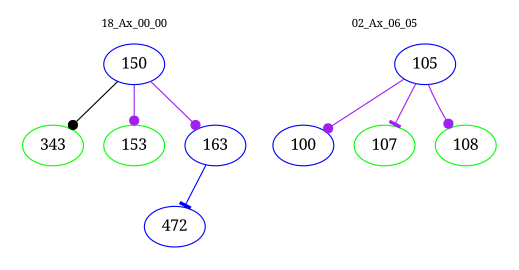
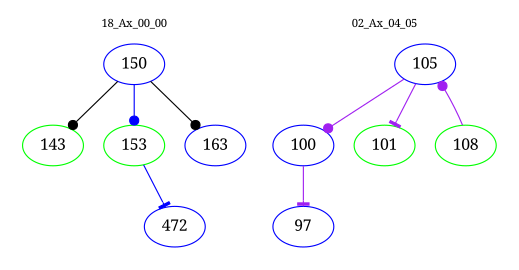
  digraph {
    fontname="Noto Serif"
    node [color=blue fontname="Noto Serif"]
    edge [arrowhead=dot color=purple fontname="Noto Serif"]
    n1 [label=150]
-   n2 [color=green label=343]
+   n2 [color=green label=143]
    n3 [color=green label=153]
    n4 [label=163]
    n5 [label=472]
    n6 [label=105]
    n7 [label=100]
-   n8 [color=green label=107]
+   n8 [color=green label=101]
    n9 [color=green label=108]
+   n10 [label=97]
    subgraph cluster_1 {
      color=white
      fontsize=10
      label="18_Ax_00_00"
      n1
      n2
      n3
      n4
      n5
    }
    subgraph cluster_2 {
      color=white
      fontsize=10
-     label="02_Ax_06_05"
+     label="02_Ax_04_05"
      n6
      n7
      n8
      n9
+     n10
    }
    n1 -> n2 [color=black]
-   n1 -> n3
-   n1 -> n4
-   n4 -> n5 [arrowhead=tee color=blue]
+   n1 -> n3 [color=blue]
+   n1 -> n4 [color=black]
+   n3 -> n5 [arrowhead=tee color=blue]
    n6 -> n7
    n6 -> n8 [arrowhead=tee]
-   n6 -> n9
+   n9 -> n6
+   n7 -> n10 [arrowhead=tee]
  }
